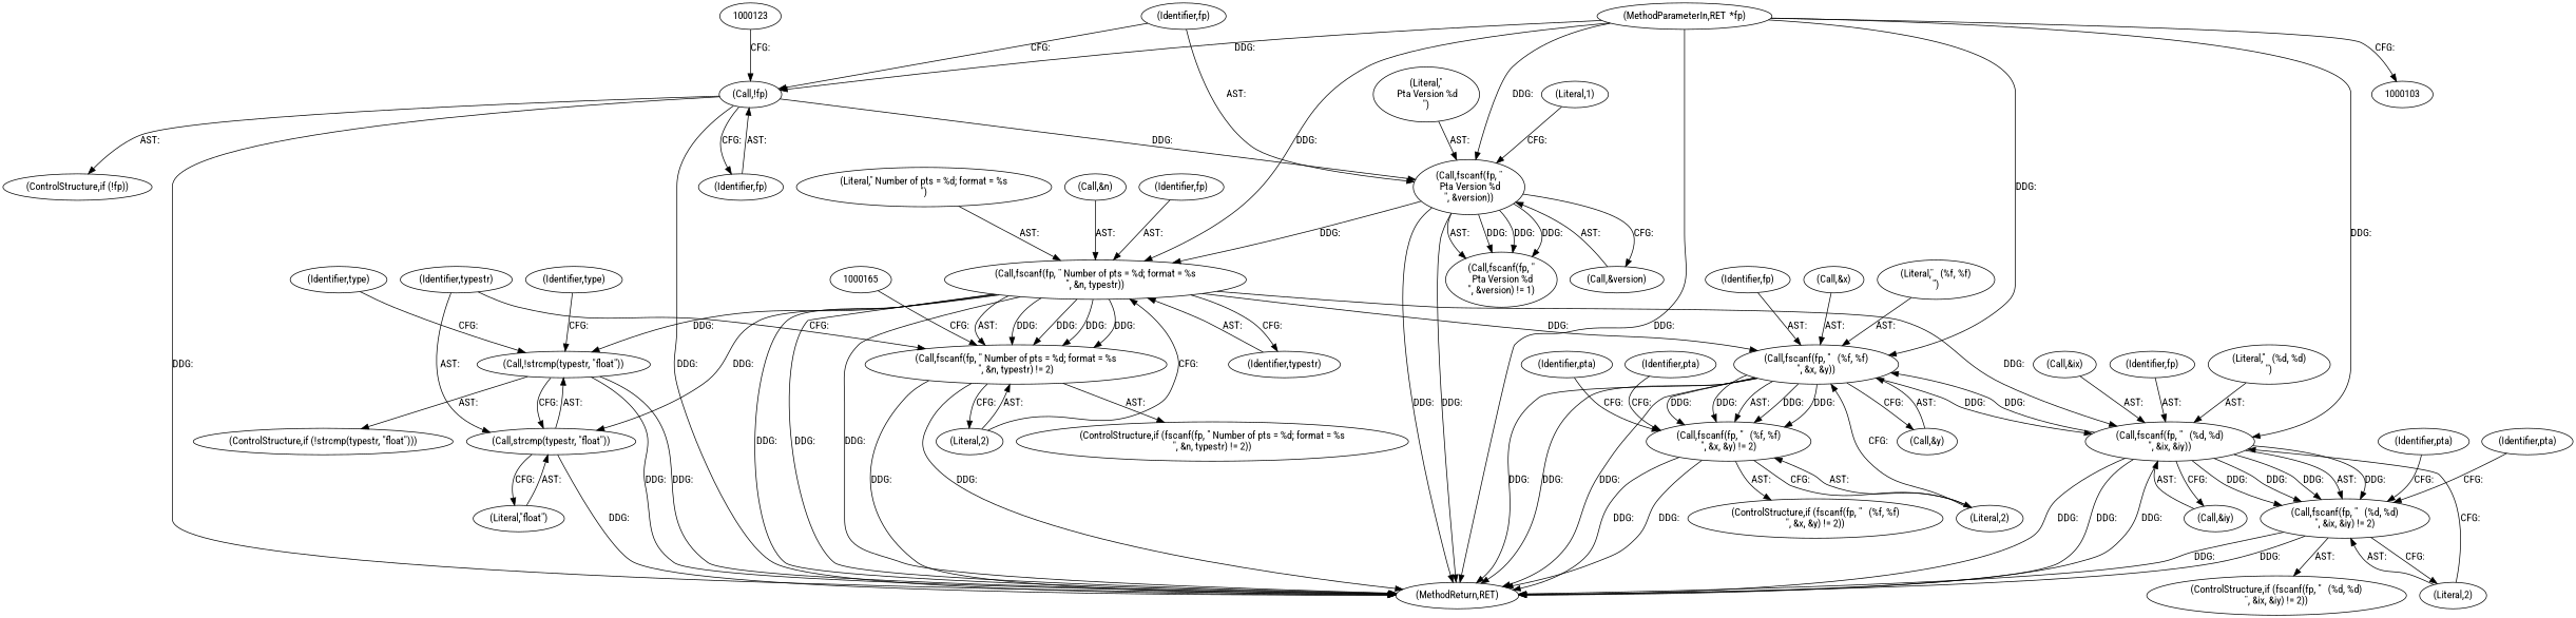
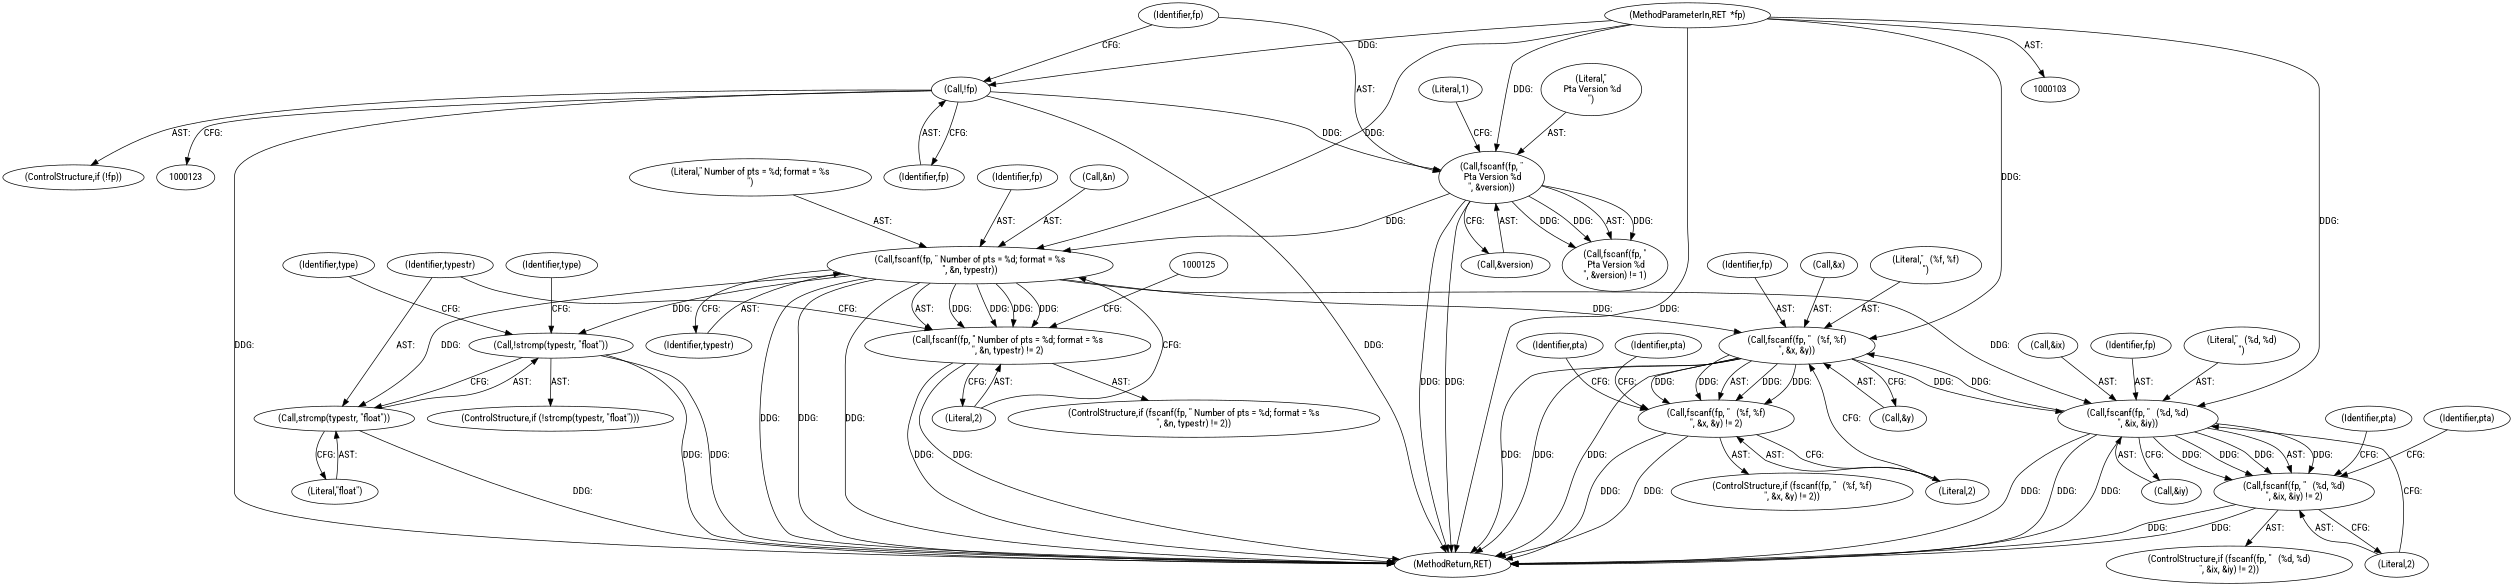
  digraph {
    fontname="Roboto Condensed"
    node [fontname="Roboto Condensed"]
    edge [fontname="Roboto Condensed"]
    n1 [label="(Call,fscanf(fp, \" Number of pts = %d; format = %s\n\", &n, typestr))"]
    n2 [label="(Call,fscanf(fp, \" Number of pts = %d; format = %s\n\", &n, typestr) != 2)"]
    n3 [label="(Call,!strcmp(typestr, \"float\"))"]
    n4 [label="(Call,strcmp(typestr, \"float\"))"]
    n5 [label="(Call,fscanf(fp, \"   (%f, %f)\n\", &x, &y))"]
    n6 [label="(Call,fscanf(fp, \"   (%d, %d)\n\", &ix, &iy))"]
    n7 [label="(MethodReturn,RET)"]
    n8 [label="(Identifier,typestr)"]
    n9 [label="(ControlStructure,if (fscanf(fp, \" Number of pts = %d; format = %s\n\", &n, typestr) != 2))"]
    n10 [label="(Literal,2)"]
    n11 [label="(ControlStructure,if (!strcmp(typestr, \"float\")))"]
    n12 [label="(Literal,\"float\")"]
    n13 [label="(Call,fscanf(fp, \"   (%f, %f)\n\", &x, &y) != 2)"]
    n14 [label="(Call,&y)"]
    n15 [label="(Call,fscanf(fp, \"   (%d, %d)\n\", &ix, &iy) != 2)"]
    n16 [label="(Call,&iy)"]
    n17 [label="(Call,fscanf(fp, \"\n Pta Version %d\n\", &version))"]
    n18 [label="(Call,&version)"]
    n19 [label="(Call,fscanf(fp, \"\n Pta Version %d\n\", &version) != 1)"]
    n20 [label="(Call,!fp)"]
    n21 [label="(Identifier,fp)"]
    n22 [label="(ControlStructure,if (!fp))"]
    n23 [label="(MethodParameterIn,RET  *fp)"]
    1000103
    n25 [label="(Literal,2)"]
    n26 [label="(ControlStructure,if (fscanf(fp, \"   (%f, %f)\n\", &x, &y) != 2))"]
    n27 [label="(Literal,2)"]
    n28 [label="(ControlStructure,if (fscanf(fp, \"   (%d, %d)\n\", &ix, &iy) != 2))"]
    n29 [label="(Identifier,pta)"]
    n30 [label="(Identifier,pta)"]
    n31 [label="(Identifier,fp)"]
    n32 [label="(Literal,1)"]
    n33 [label="(Identifier,pta)"]
    n34 [label="(Call,&x)"]
    n35 [label="(Identifier,fp)"]
    n36 [label="(Identifier,type)"]
    n37 [label="(Call,&ix)"]
    n38 [label="(Identifier,pta)"]
    n39 [label="(Identifier,fp)"]
    n40 [label="(Literal,\"\n Pta Version %d\n\")"]
    n41 [label="(Identifier,fp)"]
    n42 [label="(Call,&n)"]
    n43 [label="(Identifier,typestr)"]
    n44 [label="(Literal,\"   (%f, %f)\n\")"]
    n45 [label="(Literal,\"   (%d, %d)\n\")"]
    n46 [label="(Literal,\" Number of pts = %d; format = %s\n\")"]
    n47 [label="(Identifier,type)"]
    1000123
-   1000165
+   1000165 [label=1000125]
    n1 -> n2 [label="AST: "]
    n1 -> n2 [label="DDG: "]
    n1 -> n2 [label="DDG: "]
    n1 -> n2 [label="DDG: "]
    n1 -> n2 [label="DDG: "]
    n1 -> n3 [label="DDG: "]
    n1 -> n4 [label="DDG: "]
    n1 -> n5 [label="DDG: "]
    n1 -> n6 [label="DDG: "]
    n1 -> n7 [label="DDG: "]
    n1 -> n7 [label="DDG: "]
    n1 -> n7 [label="DDG: "]
    n1 -> n8 [label="CFG: "]
    n2 -> n7 [label="DDG: "]
    n2 -> n7 [label="DDG: "]
    n2 -> n9 [label="AST: "]
    n2 -> n10 [label="CFG: "]
    n3 -> n4 [label="CFG: "]
    n3 -> n7 [label="DDG: "]
    n3 -> n7 [label="DDG: "]
    n3 -> n11 [label="AST: "]
    n4 -> n3 [label="AST: "]
    n4 -> n7 [label="DDG: "]
    n4 -> n12 [label="CFG: "]
    n5 -> n6 [label="DDG: "]
    n5 -> n7 [label="DDG: "]
    n5 -> n7 [label="DDG: "]
    n5 -> n7 [label="DDG: "]
    n5 -> n13 [label="AST: "]
    n5 -> n13 [label="DDG: "]
    n5 -> n13 [label="DDG: "]
    n5 -> n13 [label="DDG: "]
    n5 -> n13 [label="DDG: "]
    n5 -> n14 [label="CFG: "]
    n6 -> n5 [label="DDG: "]
    n6 -> n7 [label="DDG: "]
    n6 -> n7 [label="DDG: "]
    n6 -> n7 [label="DDG: "]
    n6 -> n15 [label="AST: "]
    n6 -> n15 [label="DDG: "]
    n6 -> n15 [label="DDG: "]
    n6 -> n15 [label="DDG: "]
    n6 -> n15 [label="DDG: "]
    n6 -> n16 [label="CFG: "]
    n8 -> n1 [label="AST: "]
    n10 -> n1 [label="CFG: "]
    n10 -> n2 [label="AST: "]
    n12 -> n4 [label="AST: "]
    n13 -> n7 [label="DDG: "]
    n13 -> n7 [label="DDG: "]
    n13 -> n25 [label="CFG: "]
    n13 -> n26 [label="AST: "]
    n14 -> n5 [label="AST: "]
    n15 -> n7 [label="DDG: "]
    n15 -> n7 [label="DDG: "]
    n15 -> n27 [label="CFG: "]
    n15 -> n28 [label="AST: "]
    n16 -> n6 [label="AST: "]
    n17 -> n1 [label="DDG: "]
    n17 -> n7 [label="DDG: "]
    n17 -> n7 [label="DDG: "]
    n17 -> n18 [label="CFG: "]
    n17 -> n19 [label="AST: "]
    n17 -> n19 [label="DDG: "]
    n17 -> n19 [label="DDG: "]
    n17 -> n19 [label="DDG: "]
    n18 -> n17 [label="AST: "]
    n20 -> n7 [label="DDG: "]
    n20 -> n7 [label="DDG: "]
    n20 -> n17 [label="DDG: "]
    n20 -> n21 [label="CFG: "]
    n20 -> n22 [label="AST: "]
    n21 -> n20 [label="AST: "]
    n23 -> n1 [label="DDG: "]
    n23 -> n5 [label="DDG: "]
    n23 -> n6 [label="DDG: "]
    n23 -> n7 [label="DDG: "]
    n23 -> n17 [label="DDG: "]
    n23 -> n20 [label="DDG: "]
-   n23 -> 1000103 [label="CFG: "]
+   n23 -> 1000103 [label="AST: "]
    n25 -> n5 [label="CFG: "]
    n25 -> n13 [label="AST: "]
    n27 -> n6 [label="CFG: "]
    n27 -> n15 [label="AST: "]
    n29 -> n15 [label="CFG: "]
    n30 -> n13 [label="CFG: "]
    n31 -> n5 [label="AST: "]
    n32 -> n17 [label="CFG: "]
    n33 -> n13 [label="CFG: "]
    n34 -> n5 [label="AST: "]
    n35 -> n17 [label="AST: "]
    n35 -> n20 [label="CFG: "]
    n36 -> n3 [label="CFG: "]
    n37 -> n6 [label="AST: "]
    n38 -> n15 [label="CFG: "]
    n39 -> n1 [label="AST: "]
    n40 -> n17 [label="AST: "]
    n41 -> n6 [label="AST: "]
    n42 -> n1 [label="AST: "]
    n43 -> n2 [label="CFG: "]
    n43 -> n4 [label="AST: "]
    n44 -> n5 [label="AST: "]
    n45 -> n6 [label="AST: "]
    n46 -> n1 [label="AST: "]
    n47 -> n3 [label="CFG: "]
-   1000123 -> n20 [label="CFG: "]
+   n20 -> 1000123 [label="CFG: "]
    1000165 -> n2 [label="CFG: "]
  }
